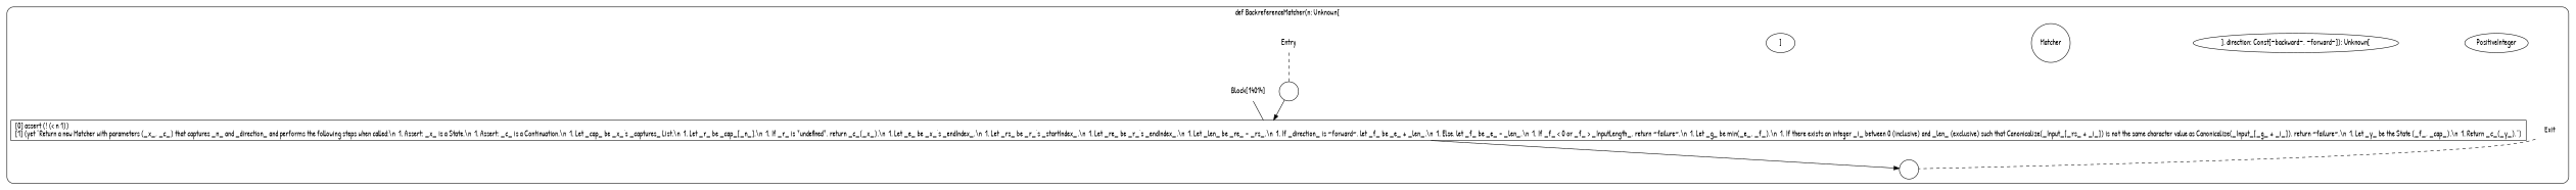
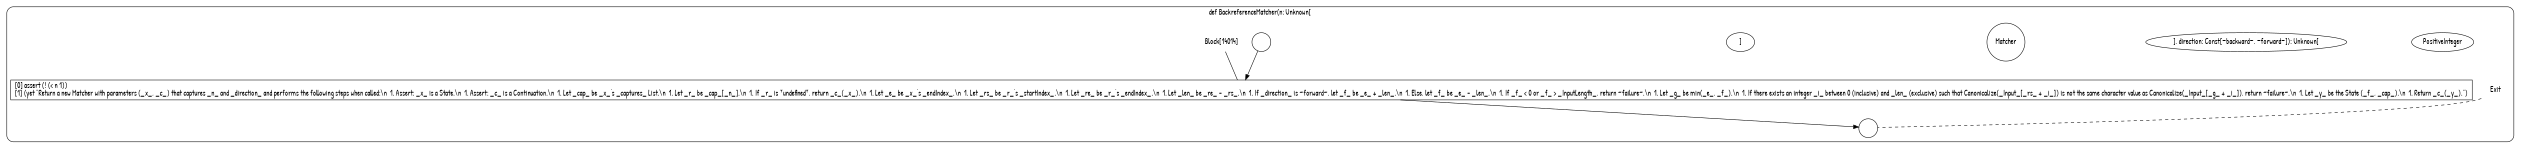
  digraph {
    fontname="Patrick Hand"
    node [fontname="Patrick Hand"]
    edge [arrowhead=none color=black fontname="Patrick Hand"]
    PositiveInteger
    "], direction: Const[~backward~, ~forward~]): Unknown["
    Matcher [shape=circle]
    "]"
-   n5 [label=<<font color="black">Entry</font>> shape=none]
    n6 [color=black fillcolor=white label=" " shape=circle style=filled]
    n7 [color=black fillcolor=white label=<<font color="black">[0] assert (! (&lt; n 1))<BR ALIGN="LEFT"/>[1] (yet &quot;Return a new Matcher with parameters (_x_, _c_) that captures _n_ and _direction_ and performs the following steps when called:\n  1. Assert: _x_ is a State.\n  1. Assert: _c_ is a Continuation.\n  1. Let _cap_ be _x_'s _captures_ List.\n  1. Let _r_ be _cap_[_n_].\n  1. If _r_ is *undefined*, return _c_(_x_).\n  1. Let _e_ be _x_'s _endIndex_.\n  1. Let _rs_ be _r_'s _startIndex_.\n  1. Let _re_ be _r_'s _endIndex_.\n  1. Let _len_ be _re_ - _rs_.\n  1. If _direction_ is ~forward~, let _f_ be _e_ + _len_.\n  1. Else, let _f_ be _e_ - _len_.\n  1. If _f_ &lt; 0 or _f_ &gt; _InputLength_, return ~failure~.\n  1. Let _g_ be min(_e_, _f_).\n  1. If there exists an integer _i_ between 0 (inclusive) and _len_ (exclusive) such that Canonicalize(_Input_[_rs_ + _i_]) is not the same character value as Canonicalize(_Input_[_g_ + _i_]), return ~failure~.\n  1. Let _y_ be the State (_f_, _cap_).\n  1. Return _c_(_y_).&quot;)<BR ALIGN="LEFT"/></font>> shape=box style=filled]
    n8 [color=black fillcolor=white label=" " shape=circle style=filled]
    n9 [label=<<font color="black">Exit</font>> shape=none]
    n10 [label=<<font color="black">Block[14014]</font>> shape=none]
    subgraph cluster_1 {
      label="def BackreferenceMatcher(n: Unknown["
      style=rounded
      PositiveInteger
      "], direction: Const[~backward~, ~forward~]): Unknown["
      Matcher
      "]"
-     n5
      n6
      n7
      n8
      n9
      n10
    }
-   n5 -> n6 [style=dashed]
    n6 -> n7 [arrowhead=""]
    n7 -> n8 [arrowhead=""]
    n9 -> n8 [style=dashed]
    n10 -> n7 [style=solid]
  }
